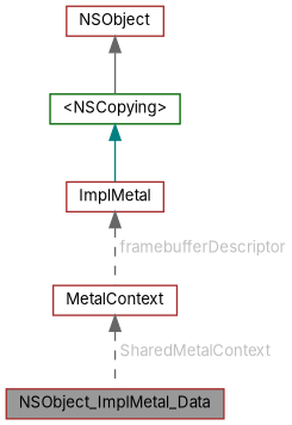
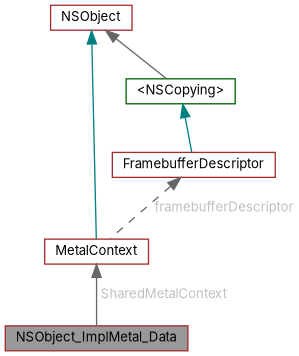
  digraph {
    fontname=Inter
    node [color=brown fillcolor=white fontname=Inter fontsize=10 shape=box style=filled]
    edge [color=gray40 dir=back fontname=Inter fontsize=10 labelfontname=Helvetica labelfontsize=10 style=solid]
    n1 [fillcolor=grey60 fontcolor=black height=0.2 label=NSObject_ImplMetal_Data width=0.4]
    n2 [height=0.2 label=MetalContext width=0.4]
    n3 [height=0.2 label=NSObject width=0.4]
    n4 [color=darkgreen height=0.2 label="\<NSCopying\>" width=0.4]
-   n5 [height=0.2 label=ImplMetal width=0.4]
-   n2 -> n1 [fontcolor=grey label=" SharedMetalContext" style=dashed]
+   n5 [height=0.2 label=FramebufferDescriptor width=0.4]
+   n2 -> n1 [fontcolor=grey label=" SharedMetalContext"]
+   n3 -> n2 [color=teal]
    n3 -> n4
    n4 -> n5 [color=teal]
    n5 -> n2 [fontcolor=grey label=" framebufferDescriptor" style=dashed]
  }
